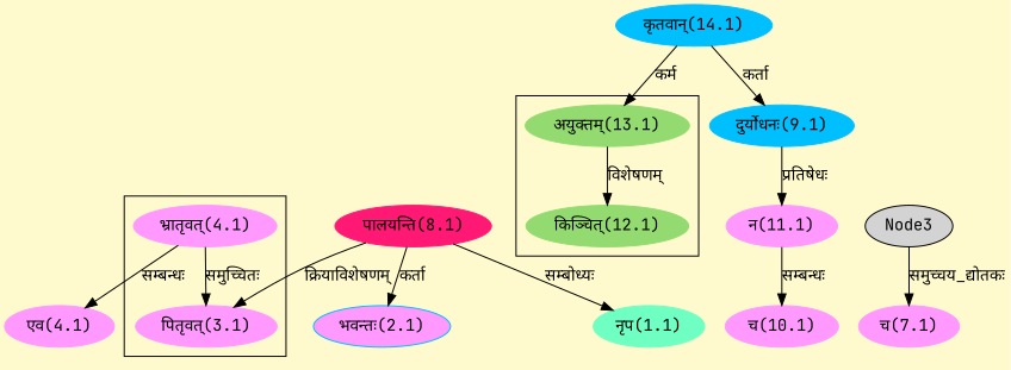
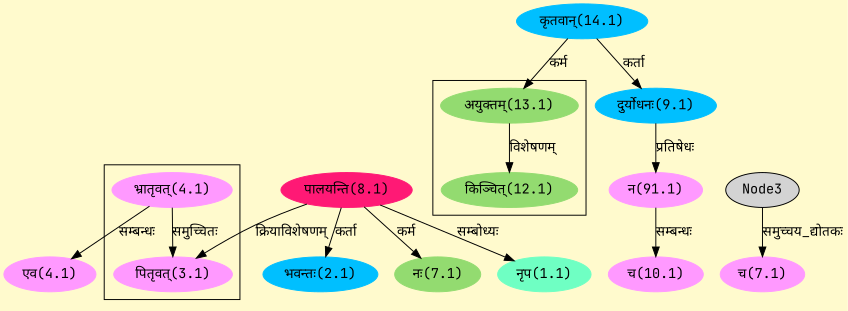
  digraph {
    bgcolor=lemonchiffon1
    compound=true
    fontname="JetBrains Mono"
    rankdir=BT
    node [color="#FF99FF" fontname="JetBrains Mono" style=filled]
    edge [dir=back fontname="JetBrains Mono"]
    n1 [label="पितृवत्(3.1)"]
    n2 [label="भ्रातृवत्(4.1)"]
    n3 [color="#93DB70" label="किञ्चित्(12.1)"]
    n4 [color="#93DB70" label="अयुक्तम्(13.1)"]
    n5 [color="#FF1975" label="पालयन्ति(8.1)"]
    n6 [color="#00BFFF" label="कृतवान्(14.1)"]
    n7 [color="#6FFFC3" label="नृप(1.1)"]
-   n8 [color="#00BFFF" label="भवन्तः(2.1)" fillcolor="#FF99FF"]
+   n8 [color="#00BFFF" label="भवन्तः(2.1)"]
    n9 [label="च(7.1)"]
    n10 [label=Node3 color=""]
    n11 [label="एव(4.1)"]
+   n12 [color="#93DB70" label="नः(7.1)"]
    n13 [color="#00BFFF" label="दुर्योधनः(9.1)"]
    n14 [label="च(10.1)"]
-   n15 [label="न(11.1)"]
+   n15 [label="न(91.1)"]
    subgraph cluster_1 {
      n1
      n2
    }
    subgraph cluster_2 {
      n3
      n4
    }
    n1 -> n2 [label="समुच्चितः"]
    n1 -> n5 [label="क्रियाविशेषणम्"]
    n3 -> n4 [label="विशेषणम्"]
    n4 -> n6 [label="कर्म"]
    n7 -> n5 [label="सम्बोध्यः"]
    n8 -> n5 [label="कर्ता"]
    n9 -> n10 [label="समुच्चय_द्योतकः"]
    n11 -> n2 [label="सम्बन्धः"]
+   n12 -> n5 [label="कर्म"]
    n13 -> n6 [label="कर्ता"]
    n14 -> n15 [label="सम्बन्धः"]
    n15 -> n13 [label="प्रतिषेधः"]
  }
